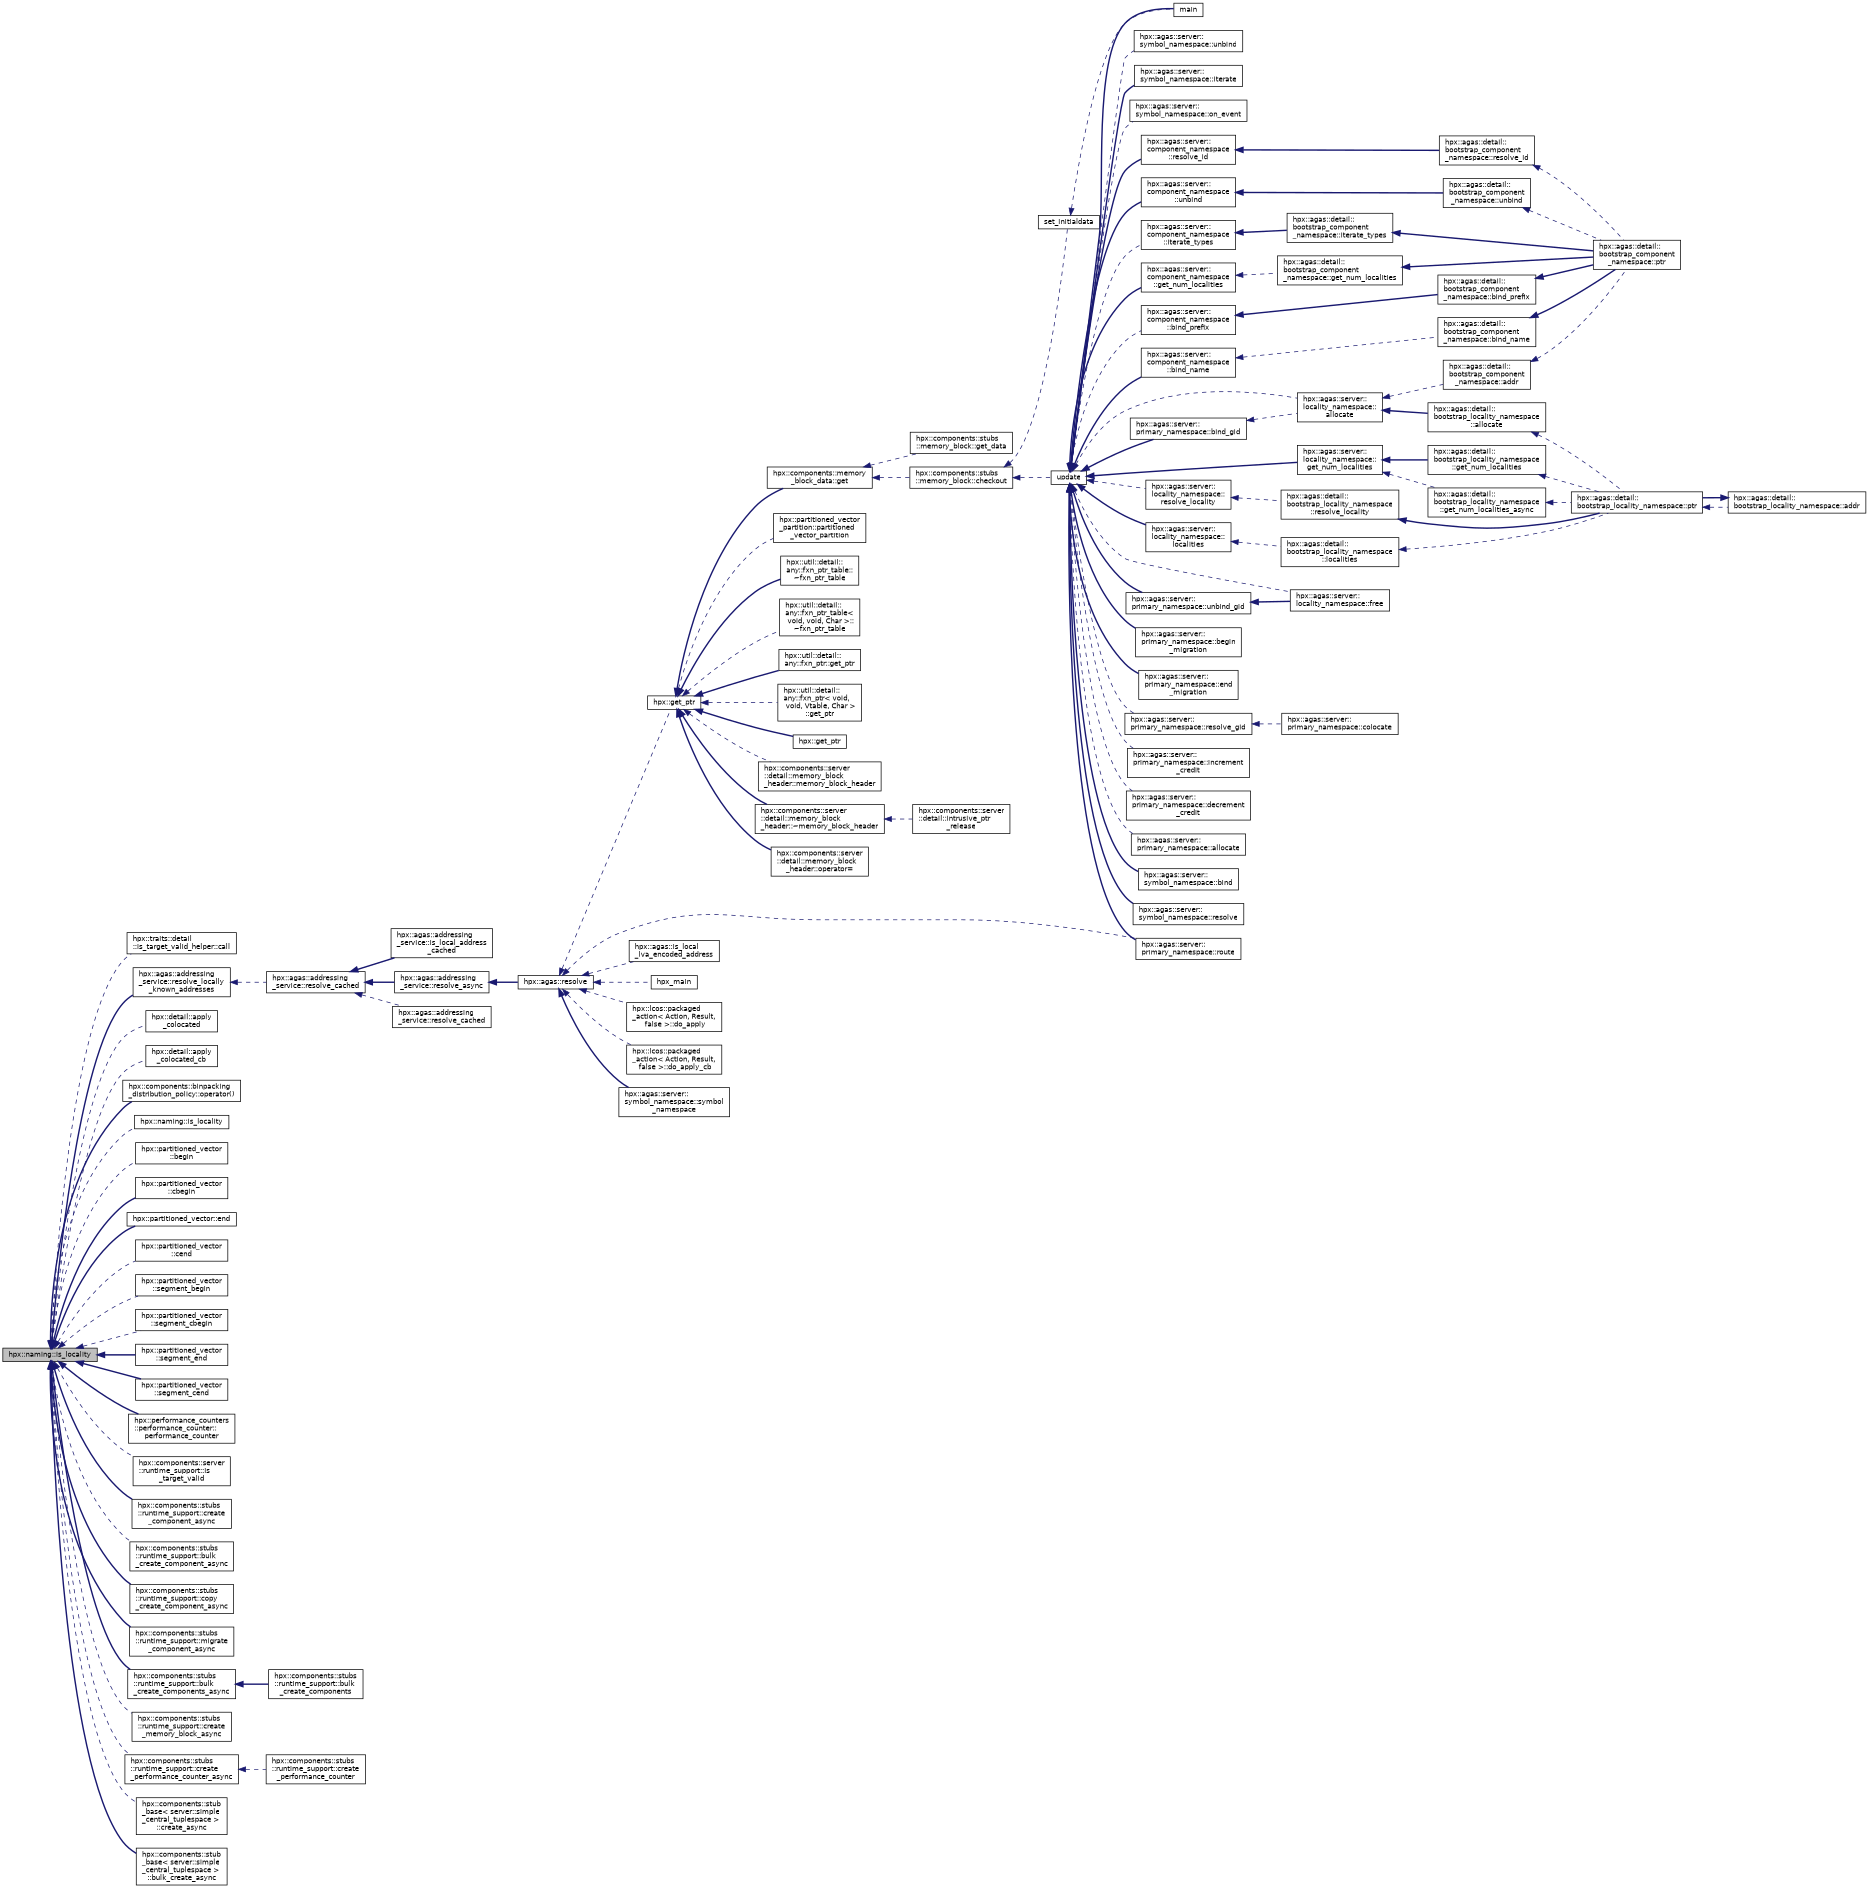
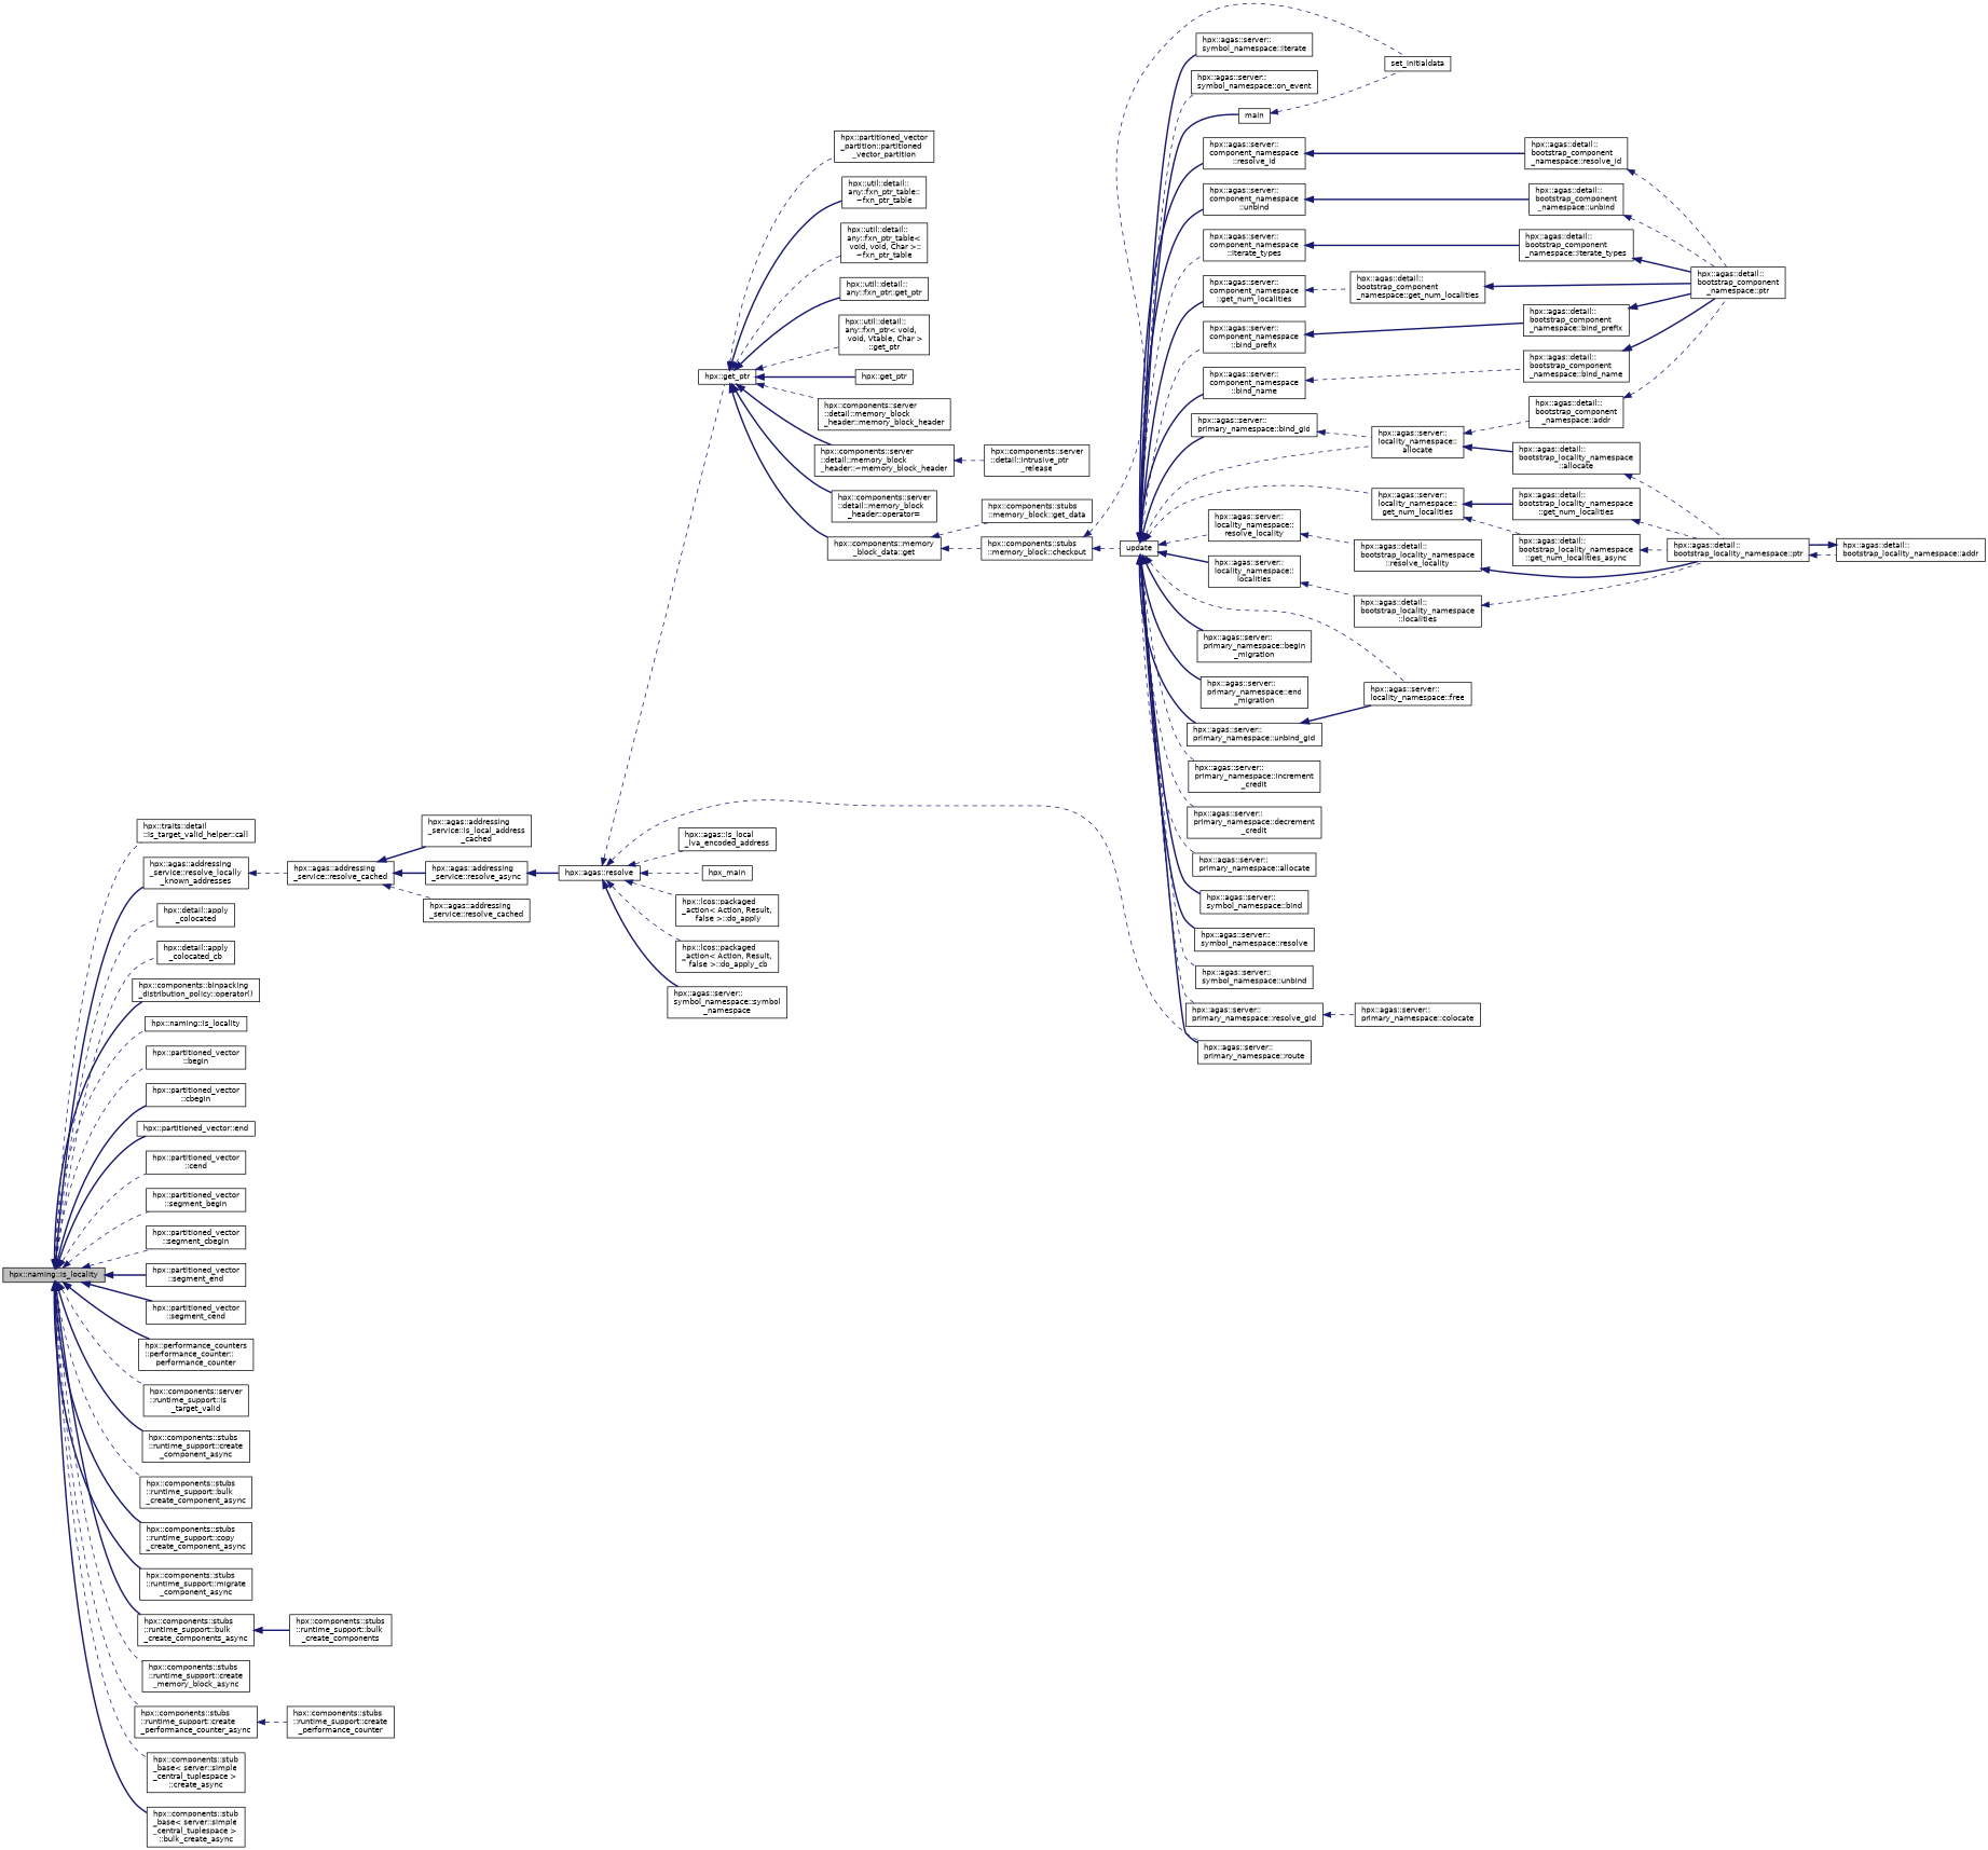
  digraph {
    rankdir=LR
    node [color=black fillcolor=white fontname=Helvetica fontsize=10 shape=record style=filled]
    edge [color=midnightblue dir=back fontname=Helvetica fontsize=10 labelfontname=Helvetica labelfontsize=10 style=dashed]
    n1 [fillcolor=grey75 fontcolor=black height=0.2 label="hpx::naming::is_locality" width=0.4]
    n2 [height=0.2 label="hpx::traits::detail\l::is_target_valid_helper::call" width=0.4]
    n3 [height=0.2 label="hpx::agas::addressing\l_service::resolve_locally\l_known_addresses" width=0.4]
    n4 [height=0.2 label="hpx::detail::apply\l_colocated" width=0.4]
    n5 [height=0.2 label="hpx::detail::apply\l_colocated_cb" width=0.4]
    n6 [height=0.2 label="hpx::components::binpacking\l_distribution_policy::operator()" width=0.4]
    n7 [height=0.2 label="hpx::naming::is_locality" width=0.4]
    n8 [height=0.2 label="hpx::partitioned_vector\l::begin" width=0.4]
    n9 [height=0.2 label="hpx::partitioned_vector\l::cbegin" width=0.4]
    n10 [height=0.2 label="hpx::partitioned_vector::end" width=0.4]
    n11 [height=0.2 label="hpx::partitioned_vector\l::cend" width=0.4]
    n12 [height=0.2 label="hpx::partitioned_vector\l::segment_begin" width=0.4]
    n13 [height=0.2 label="hpx::partitioned_vector\l::segment_cbegin" width=0.4]
    n14 [height=0.2 label="hpx::partitioned_vector\l::segment_end" width=0.4]
    n15 [height=0.2 label="hpx::partitioned_vector\l::segment_cend" width=0.4]
    n16 [height=0.2 label="hpx::performance_counters\l::performance_counter::\lperformance_counter" width=0.4]
    n17 [height=0.2 label="hpx::components::server\l::runtime_support::is\l_target_valid" width=0.4]
    n18 [height=0.2 label="hpx::components::stubs\l::runtime_support::create\l_component_async" width=0.4]
    n19 [height=0.2 label="hpx::components::stubs\l::runtime_support::bulk\l_create_component_async" width=0.4]
    n20 [height=0.2 label="hpx::components::stubs\l::runtime_support::copy\l_create_component_async" width=0.4]
    n21 [height=0.2 label="hpx::components::stubs\l::runtime_support::migrate\l_component_async" width=0.4]
    n22 [height=0.2 label="hpx::components::stubs\l::runtime_support::bulk\l_create_components_async" width=0.4]
    n23 [height=0.2 label="hpx::components::stubs\l::runtime_support::create\l_memory_block_async" width=0.4]
    n24 [height=0.2 label="hpx::components::stubs\l::runtime_support::create\l_performance_counter_async" width=0.4]
    n25 [height=0.2 label="hpx::components::stub\l_base\< server::simple\l_central_tuplespace \>\l::create_async" width=0.4]
    n26 [height=0.2 label="hpx::components::stub\l_base\< server::simple\l_central_tuplespace \>\l::bulk_create_async" width=0.4]
    n27 [height=0.2 label="hpx::agas::addressing\l_service::resolve_cached" width=0.4]
    n28 [height=0.2 label="hpx::components::stubs\l::runtime_support::bulk\l_create_components" width=0.4]
    n29 [height=0.2 label="hpx::components::stubs\l::runtime_support::create\l_performance_counter" width=0.4]
    n30 [height=0.2 label="hpx::agas::addressing\l_service::is_local_address\l_cached" width=0.4]
    n31 [height=0.2 label="hpx::agas::addressing\l_service::resolve_async" width=0.4]
    n32 [height=0.2 label="hpx::agas::addressing\l_service::resolve_cached" width=0.4]
    n33 [height=0.2 label="hpx::agas::resolve" width=0.4]
    n34 [height=0.2 label="hpx::get_ptr" width=0.4]
    n35 [height=0.2 label="hpx::agas::server::\lprimary_namespace::route" width=0.4]
    n36 [height=0.2 label="hpx::agas::is_local\l_lva_encoded_address" width=0.4]
    n37 [height=0.2 label=hpx_main width=0.4]
    n38 [height=0.2 label="hpx::lcos::packaged\l_action\< Action, Result,\l false \>::do_apply" width=0.4]
    n39 [height=0.2 label="hpx::lcos::packaged\l_action\< Action, Result,\l false \>::do_apply_cb" width=0.4]
    n40 [height=0.2 label="hpx::agas::server::\lsymbol_namespace::symbol\l_namespace" width=0.4]
    n41 [height=0.2 label="hpx::util::detail::\lany::fxn_ptr_table::\l~fxn_ptr_table" width=0.4]
    n42 [height=0.2 label="hpx::util::detail::\lany::fxn_ptr_table\<\l void, void, Char \>::\l~fxn_ptr_table" width=0.4]
    n43 [height=0.2 label="hpx::util::detail::\lany::fxn_ptr::get_ptr" width=0.4]
    n44 [height=0.2 label="hpx::util::detail::\lany::fxn_ptr\< void,\l void, Vtable, Char \>\l::get_ptr" width=0.4]
    n45 [height=0.2 label="hpx::get_ptr" width=0.4]
    n46 [height=0.2 label="hpx::components::server\l::detail::memory_block\l_header::memory_block_header" width=0.4]
    n47 [height=0.2 label="hpx::components::server\l::detail::memory_block\l_header::~memory_block_header" width=0.4]
    n48 [height=0.2 label="hpx::components::server\l::detail::memory_block\l_header::operator=" width=0.4]
    n49 [height=0.2 label="hpx::components::memory\l_block_data::get" width=0.4]
    n50 [height=0.2 label="hpx::partitioned_vector\l_partition::partitioned\l_vector_partition" width=0.4]
    n51 [height=0.2 label="hpx::components::server\l::detail::intrusive_ptr\l_release" width=0.4]
    n52 [height=0.2 label="hpx::components::stubs\l::memory_block::get_data" width=0.4]
    n53 [height=0.2 label="hpx::components::stubs\l::memory_block::checkout" width=0.4]
    n54 [height=0.2 label=set_initialdata width=0.4]
    n55 [height=0.2 label=update width=0.4]
    n56 [height=0.2 label=main width=0.4]
    n57 [height=0.2 label="hpx::agas::server::\lcomponent_namespace\l::bind_prefix" width=0.4]
    n58 [height=0.2 label="hpx::agas::server::\lcomponent_namespace\l::bind_name" width=0.4]
    n59 [height=0.2 label="hpx::agas::server::\lcomponent_namespace\l::resolve_id" width=0.4]
    n60 [height=0.2 label="hpx::agas::server::\lcomponent_namespace\l::unbind" width=0.4]
    n61 [height=0.2 label="hpx::agas::server::\lcomponent_namespace\l::iterate_types" width=0.4]
    n62 [height=0.2 label="hpx::agas::server::\lcomponent_namespace\l::get_num_localities" width=0.4]
    n63 [height=0.2 label="hpx::agas::server::\llocality_namespace::\lallocate" width=0.4]
    n64 [height=0.2 label="hpx::agas::server::\llocality_namespace::\lresolve_locality" width=0.4]
    n65 [height=0.2 label="hpx::agas::server::\llocality_namespace::free" width=0.4]
    n66 [height=0.2 label="hpx::agas::server::\llocality_namespace::\llocalities" width=0.4]
    n67 [height=0.2 label="hpx::agas::server::\llocality_namespace::\lget_num_localities" width=0.4]
    n68 [height=0.2 label="hpx::agas::server::\lprimary_namespace::begin\l_migration" width=0.4]
    n69 [height=0.2 label="hpx::agas::server::\lprimary_namespace::end\l_migration" width=0.4]
    n70 [height=0.2 label="hpx::agas::server::\lprimary_namespace::bind_gid" width=0.4]
    n71 [height=0.2 label="hpx::agas::server::\lprimary_namespace::resolve_gid" width=0.4]
    n72 [height=0.2 label="hpx::agas::server::\lprimary_namespace::unbind_gid" width=0.4]
    n73 [height=0.2 label="hpx::agas::server::\lprimary_namespace::increment\l_credit" width=0.4]
    n74 [height=0.2 label="hpx::agas::server::\lprimary_namespace::decrement\l_credit" width=0.4]
    n75 [height=0.2 label="hpx::agas::server::\lprimary_namespace::allocate" width=0.4]
    n76 [height=0.2 label="hpx::agas::server::\lsymbol_namespace::bind" width=0.4]
    n77 [height=0.2 label="hpx::agas::server::\lsymbol_namespace::resolve" width=0.4]
    n78 [height=0.2 label="hpx::agas::server::\lsymbol_namespace::unbind" width=0.4]
    n79 [height=0.2 label="hpx::agas::server::\lsymbol_namespace::iterate" width=0.4]
    n80 [height=0.2 label="hpx::agas::server::\lsymbol_namespace::on_event" width=0.4]
    n81 [height=0.2 label="hpx::agas::detail::\lbootstrap_component\l_namespace::bind_prefix" width=0.4]
    n82 [height=0.2 label="hpx::agas::detail::\lbootstrap_component\l_namespace::bind_name" width=0.4]
    n83 [height=0.2 label="hpx::agas::detail::\lbootstrap_component\l_namespace::resolve_id" width=0.4]
    n84 [height=0.2 label="hpx::agas::detail::\lbootstrap_component\l_namespace::unbind" width=0.4]
    n85 [height=0.2 label="hpx::agas::detail::\lbootstrap_component\l_namespace::iterate_types" width=0.4]
    n86 [height=0.2 label="hpx::agas::detail::\lbootstrap_component\l_namespace::get_num_localities" width=0.4]
    n87 [height=0.2 label="hpx::agas::detail::\lbootstrap_component\l_namespace::addr" width=0.4]
    n88 [height=0.2 label="hpx::agas::detail::\lbootstrap_locality_namespace\l::allocate" width=0.4]
    n89 [height=0.2 label="hpx::agas::detail::\lbootstrap_locality_namespace\l::resolve_locality" width=0.4]
    n90 [height=0.2 label="hpx::agas::detail::\lbootstrap_locality_namespace\l::localities" width=0.4]
    n91 [height=0.2 label="hpx::agas::detail::\lbootstrap_locality_namespace\l::get_num_localities" width=0.4]
    n92 [height=0.2 label="hpx::agas::detail::\lbootstrap_locality_namespace\l::get_num_localities_async" width=0.4]
    n93 [height=0.2 label="hpx::agas::server::\lprimary_namespace::colocate" width=0.4]
    n94 [height=0.2 label="hpx::agas::detail::\lbootstrap_component\l_namespace::ptr" width=0.4]
    n95 [height=0.2 label="hpx::agas::detail::\lbootstrap_locality_namespace::ptr" width=0.4]
    n96 [height=0.2 label="hpx::agas::detail::\lbootstrap_locality_namespace::addr" width=0.4]
    n1 -> n2
    n1 -> n3 [style=bold]
    n1 -> n4
    n1 -> n5
    n1 -> n6 [style=bold]
    n1 -> n7
    n1 -> n8
    n1 -> n9 [style=bold]
    n1 -> n10 [style=bold]
    n1 -> n11
    n1 -> n12
    n1 -> n13
    n1 -> n14 [style=bold]
    n1 -> n15 [style=bold]
    n1 -> n16 [style=bold]
    n1 -> n17
    n1 -> n18 [style=bold]
    n1 -> n19
    n1 -> n20 [style=bold]
    n1 -> n21 [style=bold]
    n1 -> n22 [style=bold]
    n1 -> n23
    n1 -> n24
    n1 -> n25
    n1 -> n26 [style=bold]
    n3 -> n27
    n22 -> n28 [style=bold]
    n24 -> n29
    n27 -> n30 [style=bold]
    n27 -> n31 [style=bold]
    n27 -> n32
    n31 -> n33 [style=bold]
    n33 -> n34
    n33 -> n35
    n33 -> n36
    n33 -> n37
    n33 -> n38
    n33 -> n39
    n33 -> n40 [style=bold]
    n34 -> n41 [style=bold]
    n34 -> n42
    n34 -> n43 [style=bold]
    n34 -> n44
    n34 -> n45 [style=bold]
    n34 -> n46
    n34 -> n47 [style=bold]
    n34 -> n48 [style=bold]
    n34 -> n49 [style=bold]
    n34 -> n50
    n47 -> n51
    n49 -> n52
    n49 -> n53
    n53 -> n54
    n53 -> n55
-   n54 -> n56
+   n56 -> n54
    n55 -> n35 [style=bold]
    n55 -> n56 [style=bold]
    n55 -> n57
    n55 -> n58 [style=bold]
    n55 -> n59 [style=bold]
    n55 -> n60 [style=bold]
    n55 -> n61
    n55 -> n62 [style=bold]
    n55 -> n63
    n55 -> n64
    n55 -> n65
    n55 -> n66 [style=bold]
-   n55 -> n67 [style=bold]
+   n55 -> n67
    n55 -> n68 [style=bold]
    n55 -> n69 [style=bold]
    n55 -> n70 [style=bold]
    n55 -> n71
    n55 -> n72 [style=bold]
    n55 -> n73
    n55 -> n74
    n55 -> n75
    n55 -> n76 [style=bold]
    n55 -> n77 [style=bold]
    n55 -> n78
    n55 -> n79 [style=bold]
    n55 -> n80
    n57 -> n81 [style=bold]
    n58 -> n82
    n59 -> n83 [style=bold]
    n60 -> n84 [style=bold]
    n61 -> n85 [style=bold]
    n62 -> n86
    n63 -> n87
    n63 -> n88 [style=bold]
    n64 -> n89
    n66 -> n90
    n67 -> n91 [style=bold]
    n67 -> n92
    n70 -> n63
    n71 -> n93
    n72 -> n65 [style=bold]
    n81 -> n94 [style=bold]
    n82 -> n94 [style=bold]
    n83 -> n94
    n84 -> n94
    n85 -> n94 [style=bold]
    n86 -> n94 [style=bold]
    n87 -> n94
    n88 -> n95
    n89 -> n95 [style=bold]
    n90 -> n95
    n91 -> n95
    n92 -> n95
    n95 -> n96
    n96 -> n95 [style=bold]
  }
